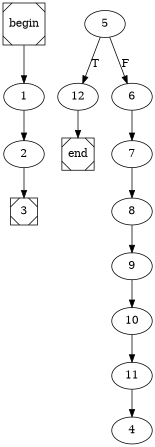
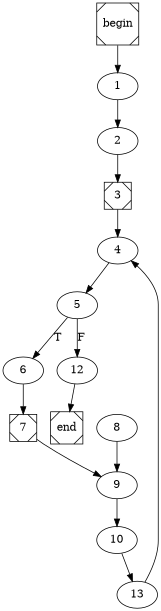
  digraph {
    begin [shape=Msquare]
    1
    2
    end [shape=Msquare]
    3 [shape=Msquare]
    4
    5
    12
    6
-   7
+   7 [shape=Msquare]
    8
    9
    10
-   11
+   11 [label=13]
    begin -> 1
    1 -> 2
    2 -> 3
-   5 -> 12 [label=T]
-   5 -> 6 [label=F]
+   3 -> 4
+   4 -> 5
+   5 -> 12 [label=F]
+   5 -> 6 [label=T]
    12 -> end
    6 -> 7
-   7 -> 8
+   7 -> 9
    8 -> 9
    9 -> 10
    10 -> 11
    11 -> 4
  }
